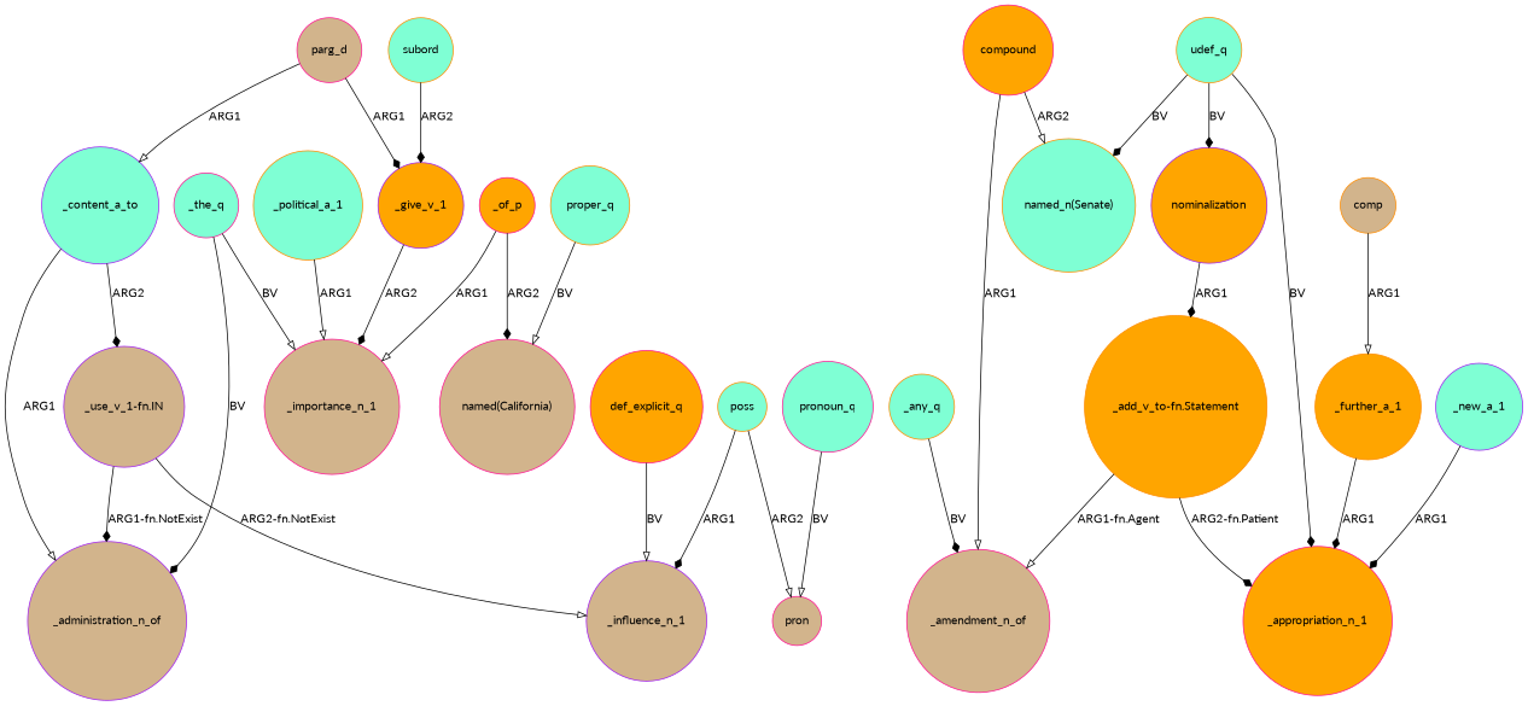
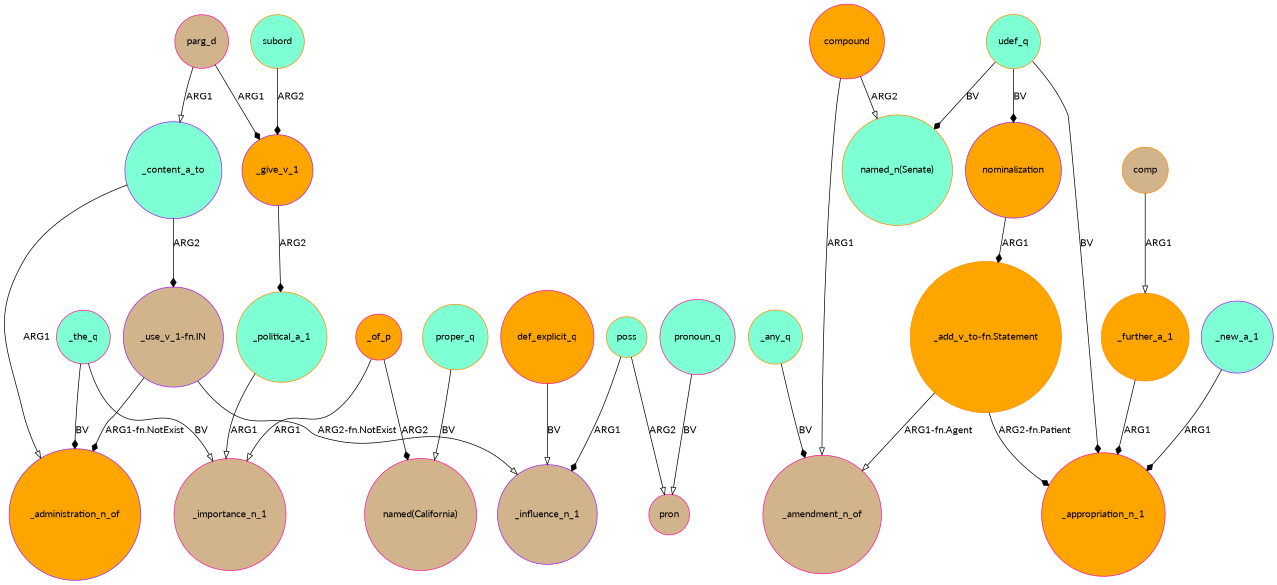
  digraph {
    fontname=Lato
    node [color=deeppink fillcolor=aquamarine fontname=Lato shape=circle style=filled]
    edge [arrowhead=diamond fontname=Lato]
    "_use_v_1-fn.IN" [color=purple fillcolor=tan]
-   _administration_n_of [color=purple fillcolor=tan]
+   _administration_n_of [color=purple fillcolor=orange]
    _influence_n_1 [color=purple fillcolor=tan]
    _importance_n_1 [fillcolor=tan]
    _of_p [fillcolor=orange]
    "named(California)" [fillcolor=tan]
    _content_a_to [color=purple]
    _political_a_1 [color=darkorange]
    poss [color=darkorange]
    pron [fillcolor=tan]
    parg_d [fillcolor=tan]
    _give_v_1 [color=purple fillcolor=orange]
    nominalization [color=purple fillcolor=orange]
    "_add_v_to-fn.Statement" [color=darkorange fillcolor=orange]
    _amendment_n_of [fillcolor=tan]
    _appropriation_n_1 [fillcolor=orange]
    _any_q [color=darkorange]
    proper_q [color=darkorange]
    udef_q [color=darkorange]
    "named_n(Senate)" [color=darkorange]
    compound [fillcolor=orange]
    _further_a_1 [color=darkorange fillcolor=orange]
    subord [color=darkorange]
    pronoun_q
    comp [color=darkorange fillcolor=tan]
    _new_a_1 [color=purple]
    def_explicit_q [fillcolor=orange]
    _the_q
    "_use_v_1-fn.IN" -> _administration_n_of [label="ARG1-fn.NotExist"]
    "_use_v_1-fn.IN" -> _influence_n_1 [arrowhead=onormal label="ARG2-fn.NotExist"]
    _of_p -> _importance_n_1 [arrowhead=onormal label=ARG1]
    _of_p -> "named(California)" [label=ARG2]
    _content_a_to -> "_use_v_1-fn.IN" [label=ARG2]
    _content_a_to -> _administration_n_of [arrowhead=onormal label=ARG1]
    _political_a_1 -> _importance_n_1 [arrowhead=onormal label=ARG1]
    poss -> _influence_n_1 [label=ARG1]
    poss -> pron [arrowhead=onormal label=ARG2]
    parg_d -> _content_a_to [arrowhead=onormal label=ARG1]
    parg_d -> _give_v_1 [label=ARG1]
-   _give_v_1 -> _importance_n_1 [label=ARG2]
+   _give_v_1 -> _political_a_1 [label=ARG2]
    nominalization -> "_add_v_to-fn.Statement" [label=ARG1]
    "_add_v_to-fn.Statement" -> _amendment_n_of [arrowhead=onormal label="ARG1-fn.Agent"]
    "_add_v_to-fn.Statement" -> _appropriation_n_1 [label="ARG2-fn.Patient"]
    _any_q -> _amendment_n_of [label=BV]
    proper_q -> "named(California)" [arrowhead=onormal label=BV]
    udef_q -> nominalization [label=BV]
    udef_q -> _appropriation_n_1 [label=BV]
    udef_q -> "named_n(Senate)" [label=BV]
    compound -> _amendment_n_of [arrowhead=onormal label=ARG1]
    compound -> "named_n(Senate)" [arrowhead=onormal label=ARG2]
    _further_a_1 -> _appropriation_n_1 [label=ARG1]
    subord -> _give_v_1 [label=ARG2]
    pronoun_q -> pron [arrowhead=onormal label=BV]
    comp -> _further_a_1 [arrowhead=onormal label=ARG1]
    _new_a_1 -> _appropriation_n_1 [label=ARG1]
    def_explicit_q -> _influence_n_1 [arrowhead=onormal label=BV]
    _the_q -> _administration_n_of [label=BV]
    _the_q -> _importance_n_1 [arrowhead=onormal label=BV]
  }
